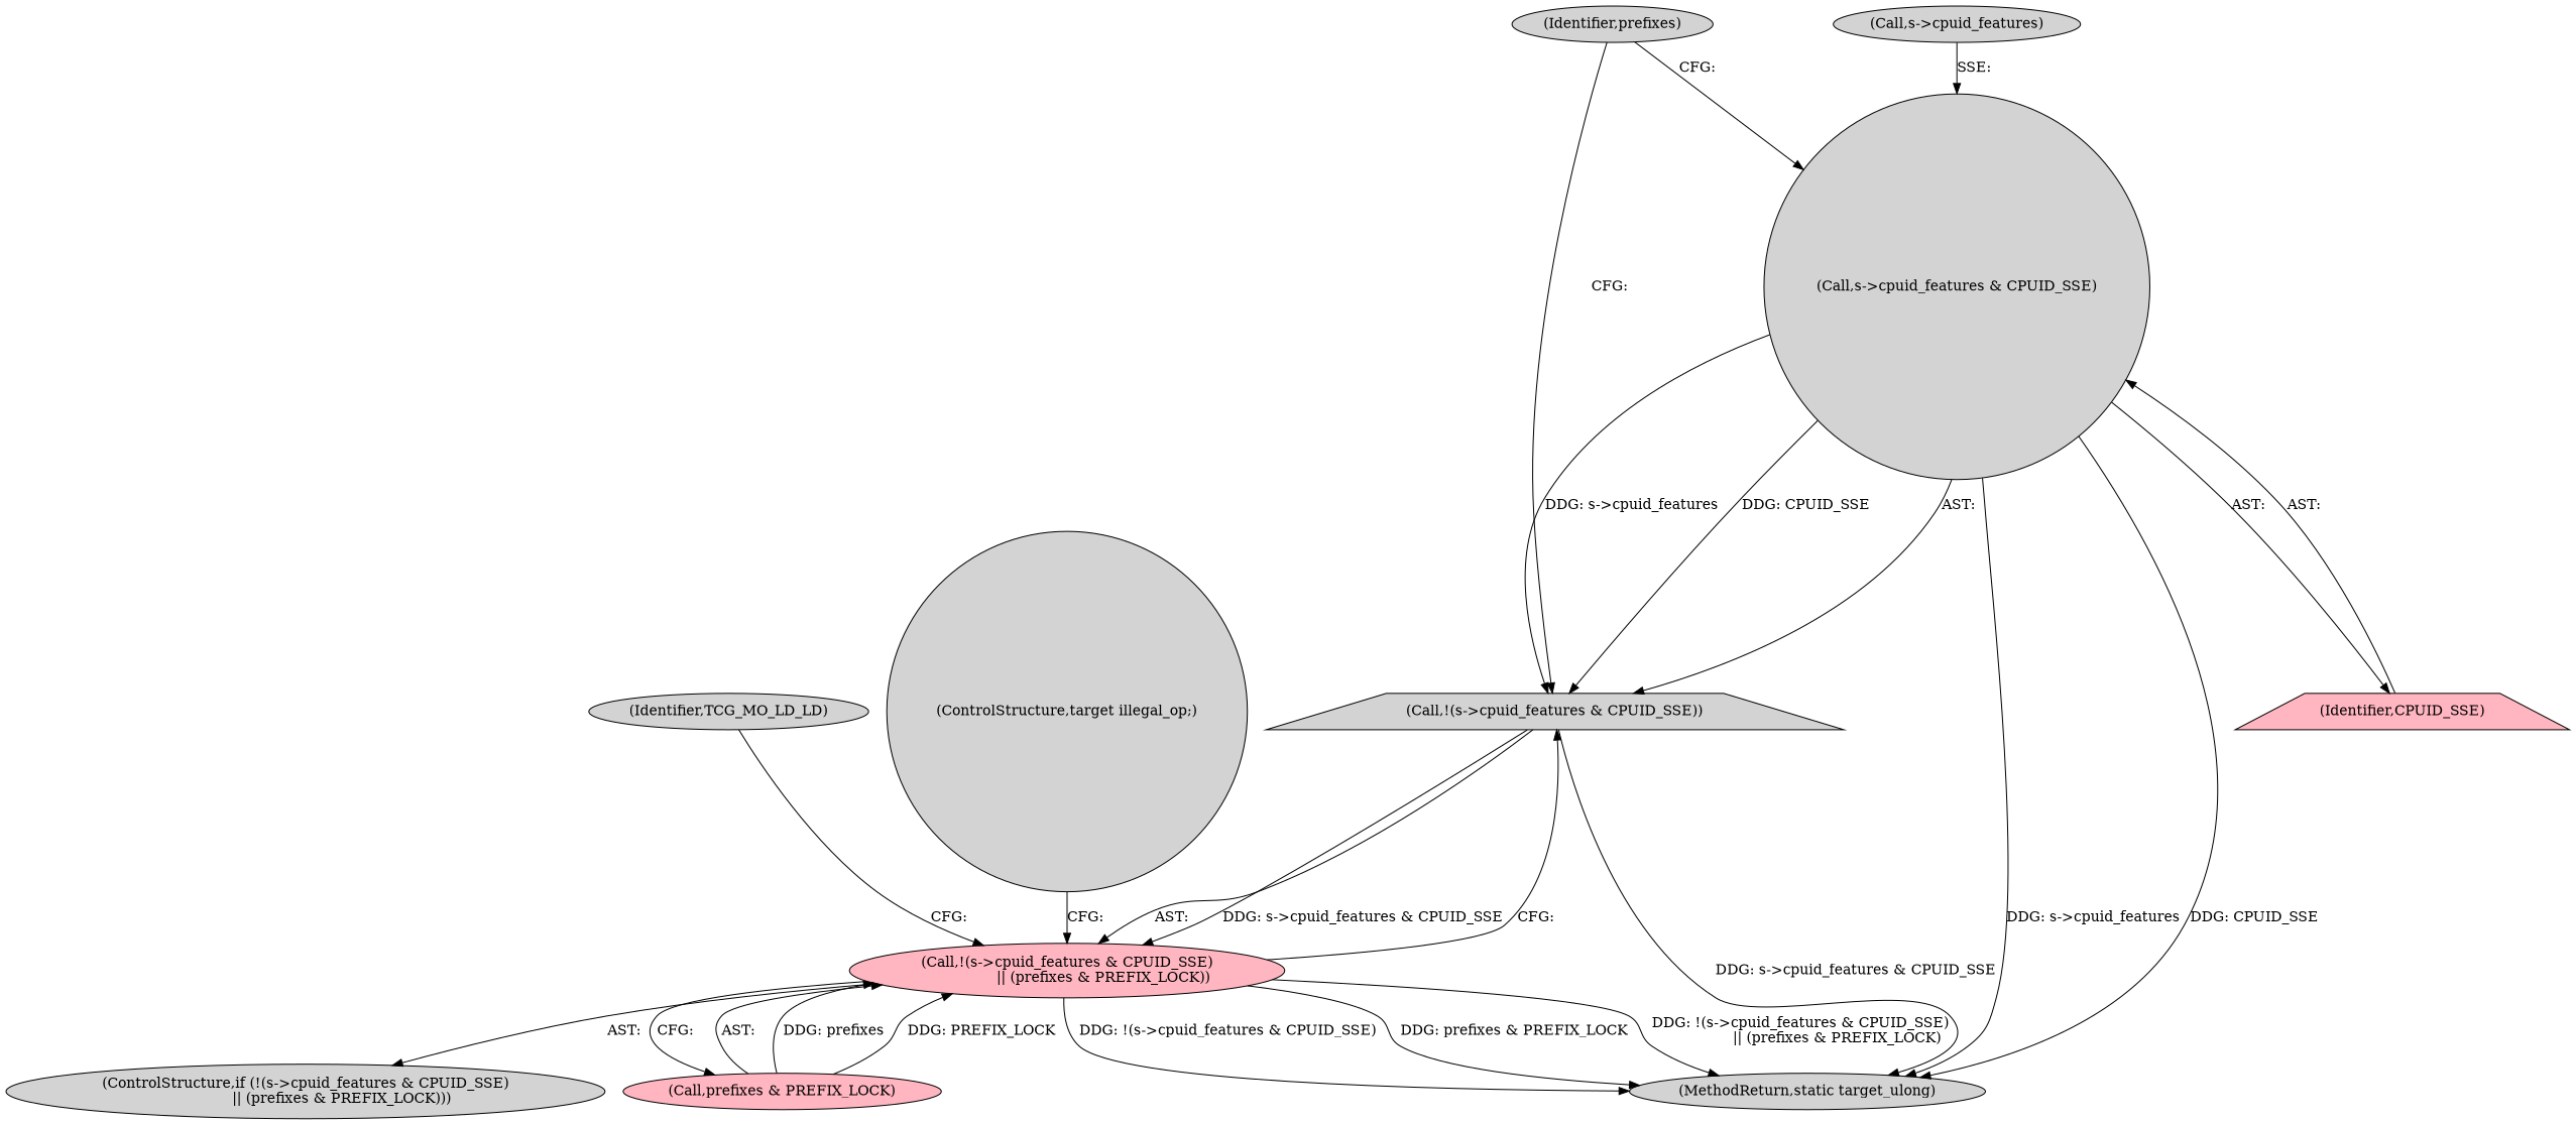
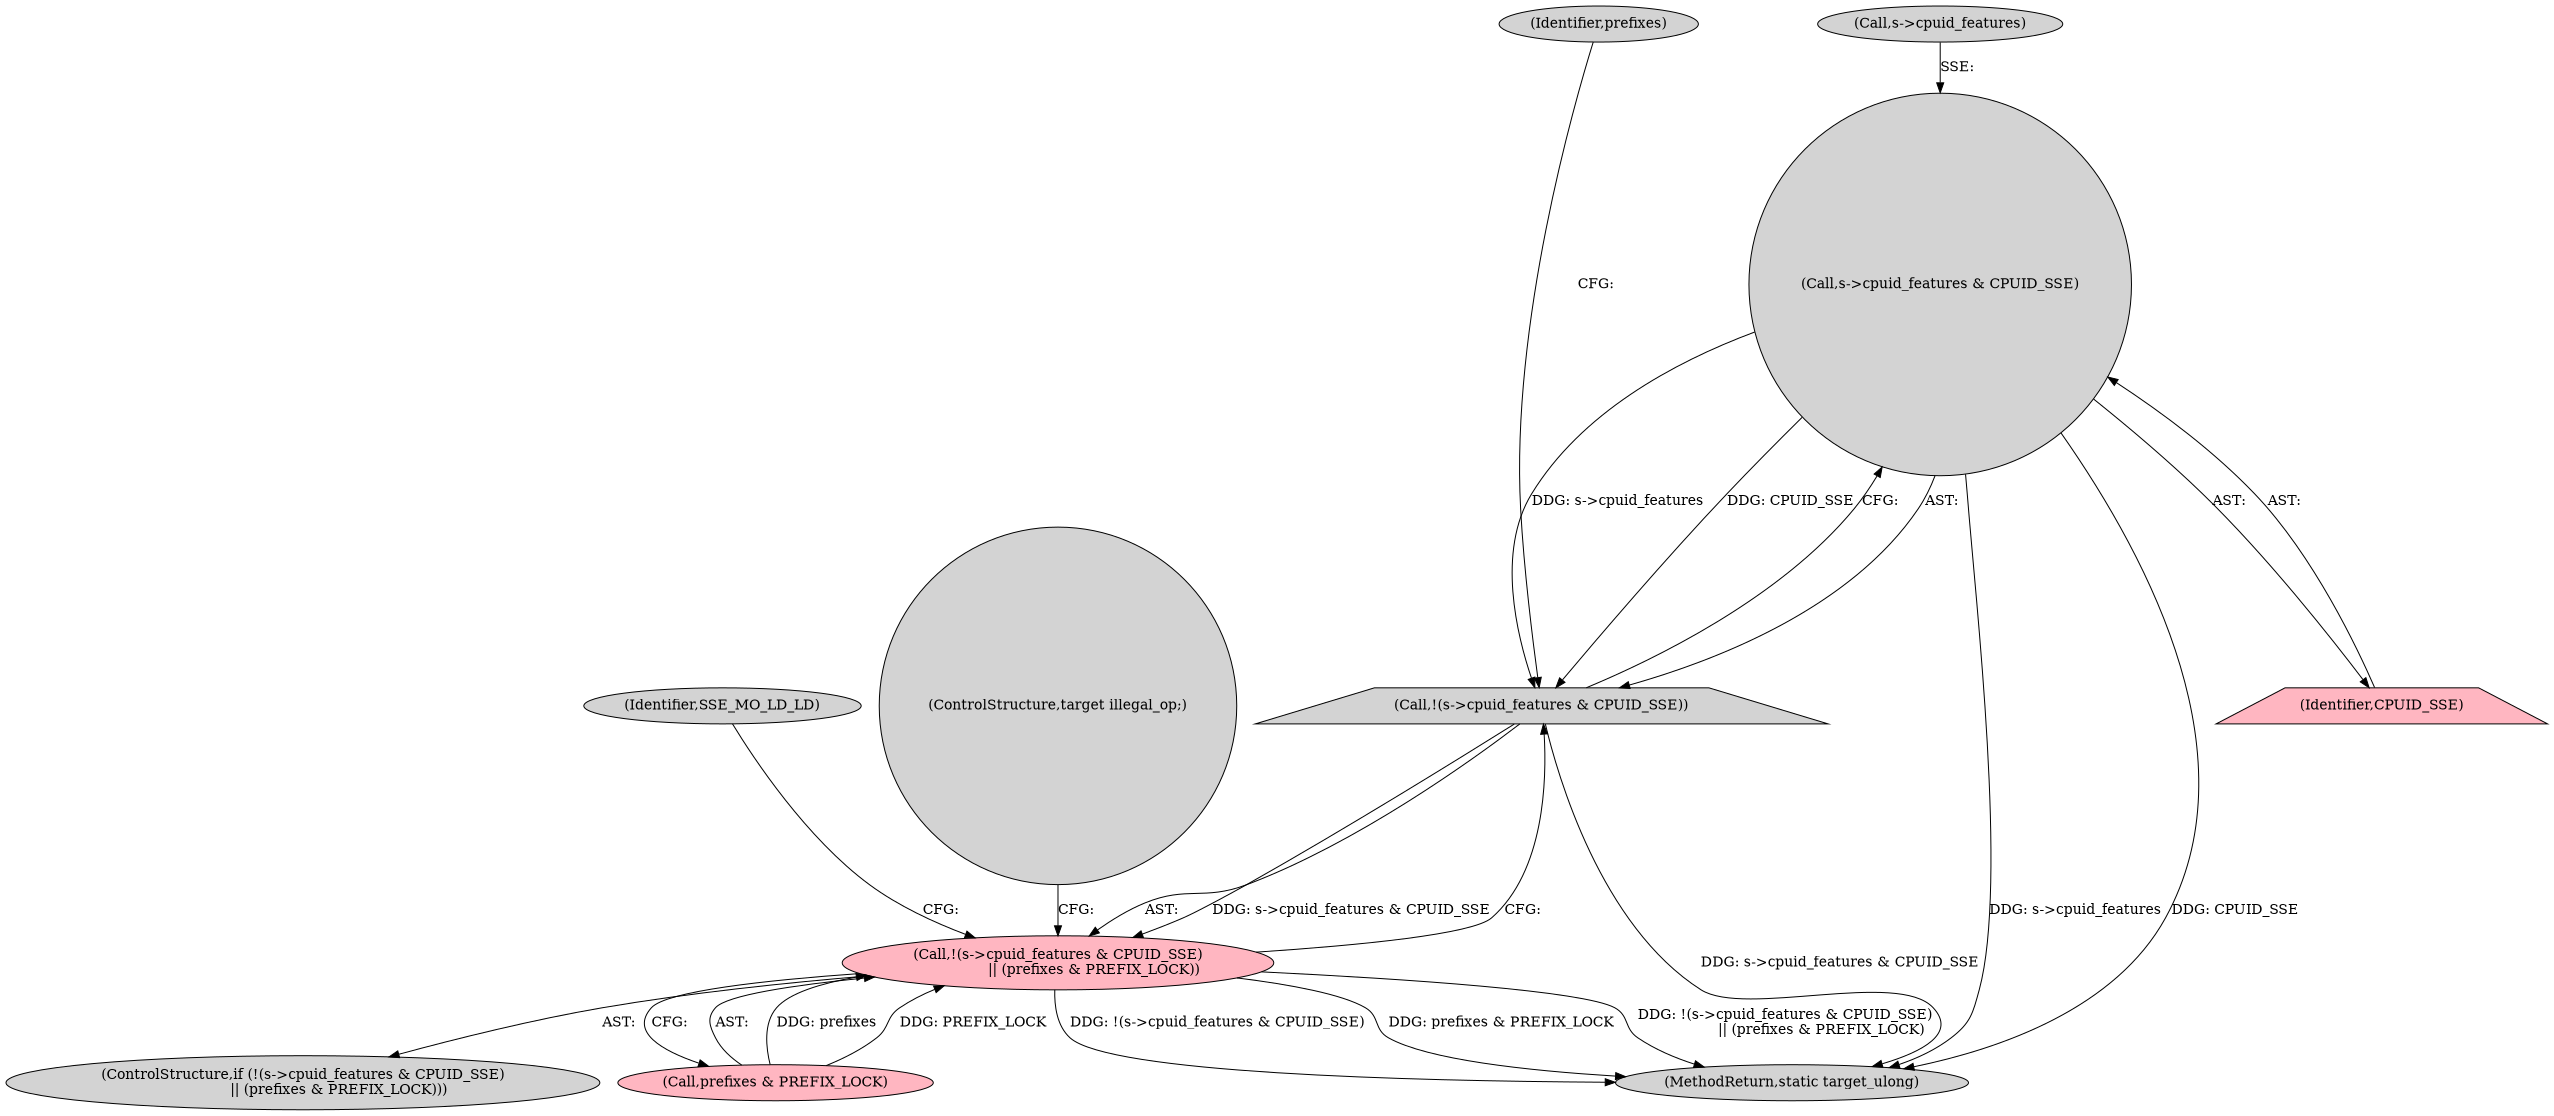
  digraph {
    node [fillcolor=lightgrey shape=ellipse style=filled]
    n1 [label="(Call,s->cpuid_features & CPUID_SSE)" shape=circle]
    n2 [label="(Call,!(s->cpuid_features & CPUID_SSE))" shape=trapezium]
    n3 [label="(MethodReturn,static target_ulong)"]
    n4 [fillcolor=lightpink label="(Identifier,CPUID_SSE)" shape=trapezium]
    n5 [fillcolor=lightpink label="(Call,!(s->cpuid_features & CPUID_SSE)\n                || (prefixes & PREFIX_LOCK))"]
    n6 [label="(ControlStructure,if (!(s->cpuid_features & CPUID_SSE)\n                || (prefixes & PREFIX_LOCK)))"]
    n7 [fillcolor=lightpink label="(Call,prefixes & PREFIX_LOCK)"]
    n8 [label="(Call,s->cpuid_features)"]
-   n9 [label="(Identifier,TCG_MO_LD_LD)"]
+   n9 [label="(Identifier,SSE_MO_LD_LD)"]
    n10 [label="(Identifier,prefixes)"]
    n11 [label="(ControlStructure,target illegal_op;)" shape=circle]
    n1 -> n2 [label="AST: "]
    n1 -> n2 [label="DDG: s->cpuid_features"]
    n1 -> n2 [label="DDG: CPUID_SSE"]
    n1 -> n3 [label="DDG: s->cpuid_features"]
    n1 -> n3 [label="DDG: CPUID_SSE"]
    n1 -> n4 [label="AST: "]
-   n10 -> n1 [label="CFG: "]
+   n2 -> n1 [label="CFG: "]
    n2 -> n3 [label="DDG: s->cpuid_features & CPUID_SSE"]
    n2 -> n5 [label="AST: "]
    n2 -> n5 [label="DDG: s->cpuid_features & CPUID_SSE"]
    n4 -> n1 [label="AST: "]
    n5 -> n2 [label="CFG: "]
    n5 -> n3 [label="DDG: !(s->cpuid_features & CPUID_SSE)"]
    n5 -> n3 [label="DDG: prefixes & PREFIX_LOCK"]
    n5 -> n3 [label="DDG: !(s->cpuid_features & CPUID_SSE)\n                || (prefixes & PREFIX_LOCK)"]
    n5 -> n6 [label="AST: "]
    n5 -> n7 [label="CFG: "]
    n7 -> n5 [label="AST: "]
    n7 -> n5 [label="DDG: prefixes"]
    n7 -> n5 [label="DDG: PREFIX_LOCK"]
    n8 -> n1 [label="SSE: "]
    n9 -> n5 [label="CFG: "]
    n10 -> n2 [label="CFG: "]
    n11 -> n5 [label="CFG: "]
  }
